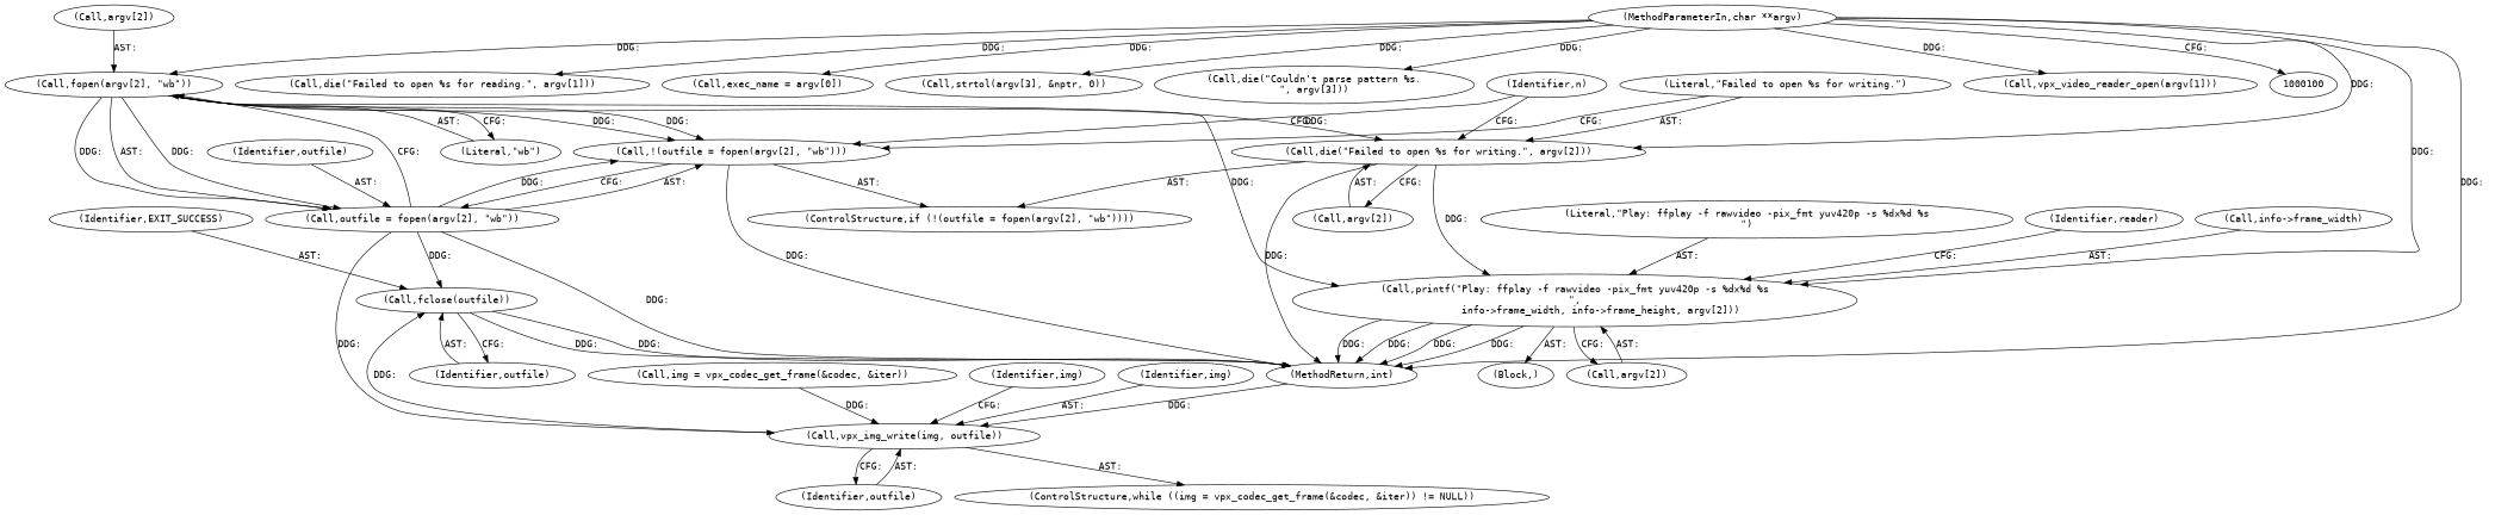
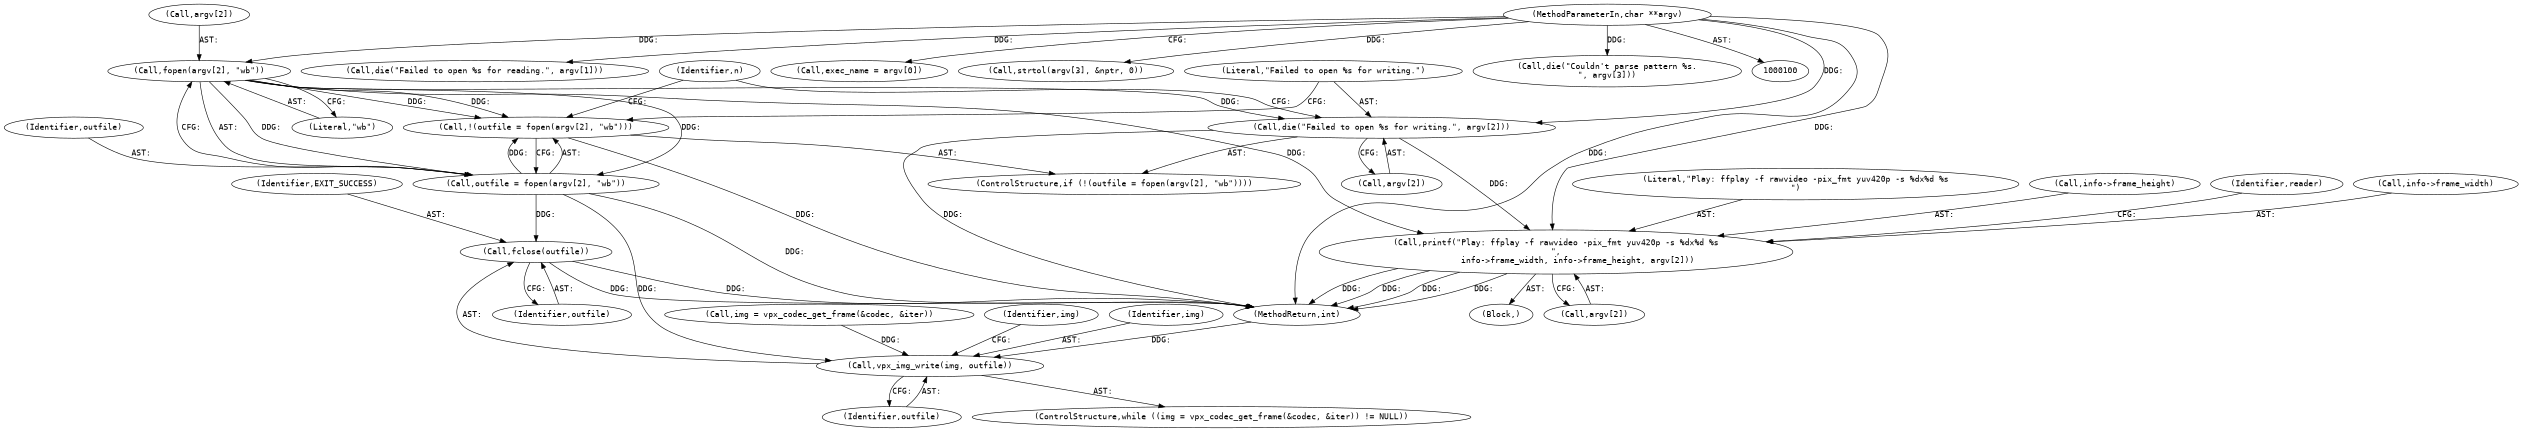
  digraph {
    fontname="DejaVu Sans Mono"
    node [fontname="DejaVu Sans Mono"]
    edge [fontname="DejaVu Sans Mono"]
    n1 [label="(Call,fopen(argv[2], \"wb\"))"]
    n2 [label="(Call,!(outfile = fopen(argv[2], \"wb\")))"]
    n3 [label="(Call,outfile = fopen(argv[2], \"wb\"))"]
    n4 [label="(Call,die(\"Failed to open %s for writing.\", argv[2]))"]
    n5 [label="(Call,printf(\"Play: ffplay -f rawvideo -pix_fmt yuv420p -s %dx%d %s\n\",\n         info->frame_width, info->frame_height, argv[2]))"]
    n6 [label="(Literal,\"wb\")"]
    n7 [label="(MethodReturn,int)"]
    n8 [label="(ControlStructure,if (!(outfile = fopen(argv[2], \"wb\"))))"]
    n9 [label="(Call,vpx_img_write(img, outfile))"]
    n10 [label="(Call,fclose(outfile))"]
    n11 [label="(Call,argv[2])"]
    n12 [label="(Block,)"]
    n13 [label="(Call,argv[2])"]
    n14 [label="(MethodParameterIn,char **argv)"]
    n15 [label="(Call,die(\"Failed to open %s for reading.\", argv[1]))"]
    n16 [label="(Call,exec_name = argv[0])"]
    n17 [label="(Call,strtol(argv[3], &nptr, 0))"]
    n18 [label="(Call,die(\"Couldn't parse pattern %s.\n\", argv[3]))"]
-   n19 [label="(Call,vpx_video_reader_open(argv[1]))"]
    1000100
    n21 [label="(Identifier,outfile)"]
    n22 [label="(ControlStructure,while ((img = vpx_codec_get_frame(&codec, &iter)) != NULL))"]
    n23 [label="(Identifier,outfile)"]
    n24 [label="(Call,img = vpx_codec_get_frame(&codec, &iter))"]
    n25 [label="(Literal,\"Play: ffplay -f rawvideo -pix_fmt yuv420p -s %dx%d %s\n\")"]
    n26 [label="(Identifier,img)"]
    n27 [label="(Identifier,img)"]
+   n28 [label="(Call,info->frame_height)"]
    n29 [label="(Literal,\"Failed to open %s for writing.\")"]
    n30 [label="(Identifier,EXIT_SUCCESS)"]
    n31 [label="(Identifier,n)"]
    n32 [label="(Identifier,outfile)"]
    n33 [label="(Identifier,reader)"]
    n34 [label="(Call,argv[2])"]
    n35 [label="(Call,info->frame_width)"]
    n1 -> n2 [label="DDG: "]
    n1 -> n2 [label="DDG: "]
    n1 -> n3 [label="AST: "]
    n1 -> n3 [label="DDG: "]
    n1 -> n3 [label="DDG: "]
    n1 -> n4 [label="DDG: "]
    n1 -> n5 [label="DDG: "]
    n1 -> n6 [label="CFG: "]
    n2 -> n3 [label="CFG: "]
    n2 -> n7 [label="DDG: "]
    n2 -> n8 [label="AST: "]
    n3 -> n1 [label="CFG: "]
    n3 -> n2 [label="AST: "]
    n3 -> n2 [label="DDG: "]
    n3 -> n7 [label="DDG: "]
    n3 -> n9 [label="DDG: "]
    n3 -> n10 [label="DDG: "]
    n4 -> n5 [label="DDG: "]
    n4 -> n7 [label="DDG: "]
    n4 -> n8 [label="AST: "]
    n4 -> n11 [label="CFG: "]
    n5 -> n7 [label="DDG: "]
    n5 -> n7 [label="DDG: "]
    n5 -> n7 [label="DDG: "]
    n5 -> n7 [label="DDG: "]
    n5 -> n12 [label="AST: "]
    n5 -> n13 [label="CFG: "]
    n6 -> n1 [label="AST: "]
    n7 -> n9 [label="DDG: "]
-   n9 -> n10 [label="DDG: "]
+   n9 -> n10 [label="AST: "]
    n9 -> n21 [label="CFG: "]
    n9 -> n22 [label="AST: "]
    n10 -> n7 [label="DDG: "]
    n10 -> n7 [label="DDG: "]
    n10 -> n23 [label="CFG: "]
    n11 -> n4 [label="AST: "]
    n13 -> n5 [label="AST: "]
    n14 -> n1 [label="DDG: "]
    n14 -> n4 [label="DDG: "]
    n14 -> n5 [label="DDG: "]
    n14 -> n7 [label="DDG: "]
    n14 -> n15 [label="DDG: "]
-   n14 -> n16 [label="DDG: "]
+   n14 -> n16 [label="CFG: "]
    n14 -> n17 [label="DDG: "]
    n14 -> n18 [label="DDG: "]
-   n14 -> n19 [label="DDG: "]
-   n14 -> 1000100 [label="CFG: "]
+   n14 -> 1000100 [label="AST: "]
    n21 -> n9 [label="AST: "]
    n23 -> n10 [label="AST: "]
    n24 -> n9 [label="DDG: "]
    n25 -> n5 [label="AST: "]
    n26 -> n9 [label="CFG: "]
    n27 -> n9 [label="AST: "]
+   n28 -> n5 [label="AST: "]
    n29 -> n2 [label="CFG: "]
    n29 -> n4 [label="AST: "]
    n30 -> n10 [label="AST: "]
    n31 -> n2 [label="CFG: "]
    n31 -> n4 [label="CFG: "]
    n32 -> n3 [label="AST: "]
    n33 -> n5 [label="CFG: "]
    n34 -> n1 [label="AST: "]
    n35 -> n5 [label="AST: "]
  }
